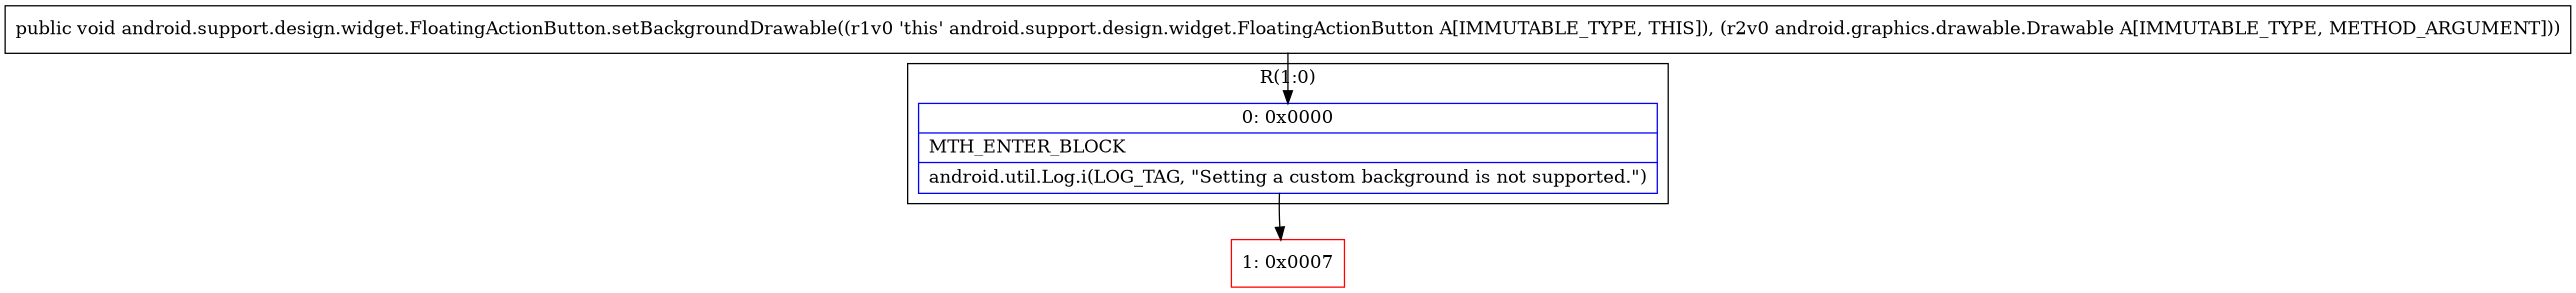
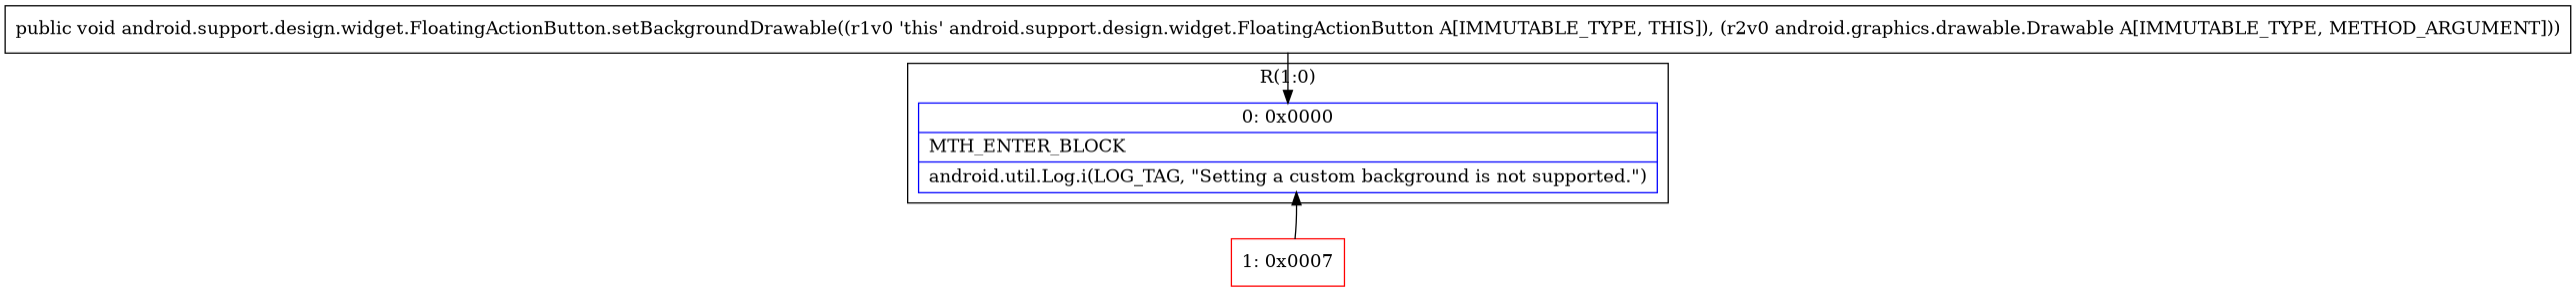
  digraph {
    node [shape=record]
    n1 [color=blue label="{0\:\ 0x0000|MTH_ENTER_BLOCK\l|android.util.Log.i(LOG_TAG, \"Setting a custom background is not supported.\")\l}"]
    n2 [color=red label="{1\:\ 0x0007}"]
    n3 [label="{public void android.support.design.widget.FloatingActionButton.setBackgroundDrawable((r1v0 'this' android.support.design.widget.FloatingActionButton A[IMMUTABLE_TYPE, THIS]), (r2v0 android.graphics.drawable.Drawable A[IMMUTABLE_TYPE, METHOD_ARGUMENT])) }"]
    subgraph cluster_1 {
      label="R(1:0)"
      n1
    }
-   n1 -> n2
+   n2 -> n1
    n3 -> n1
  }
